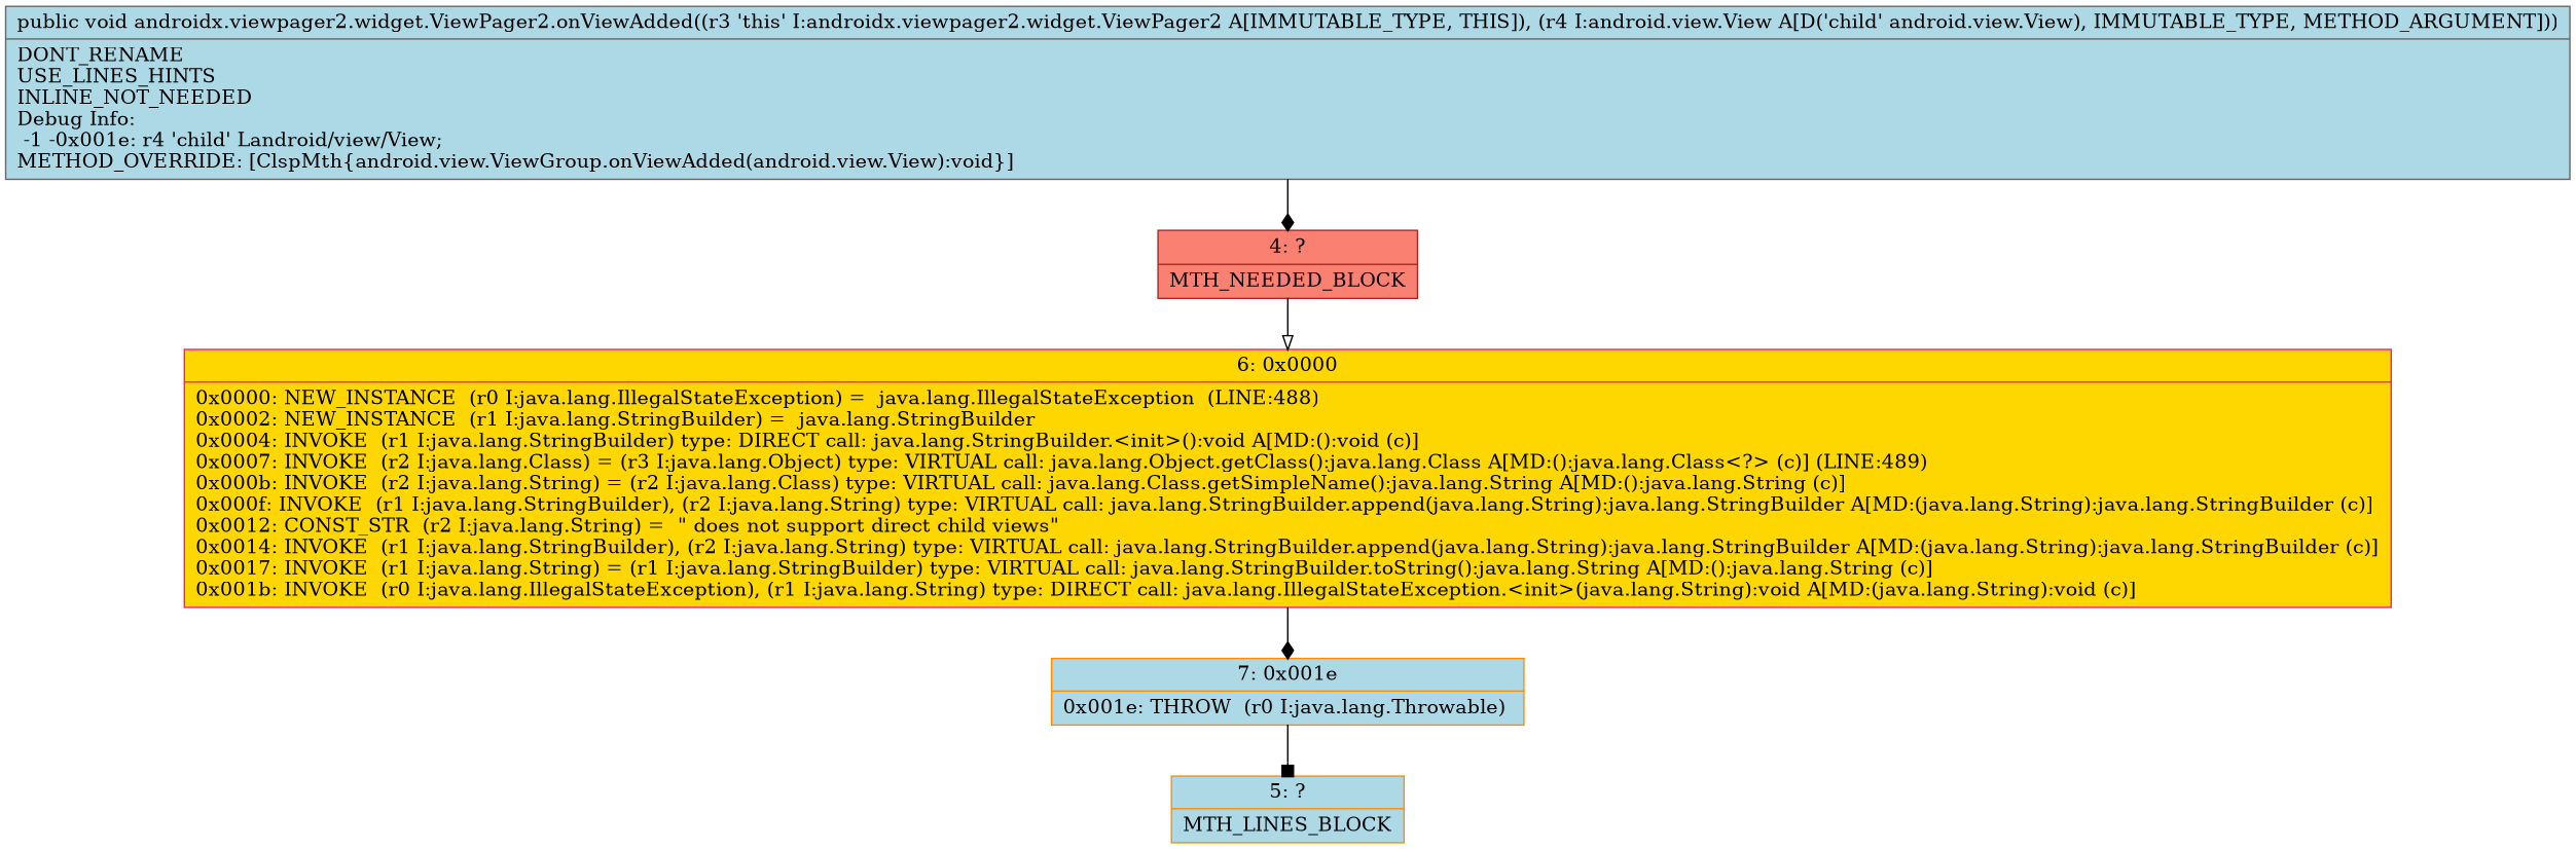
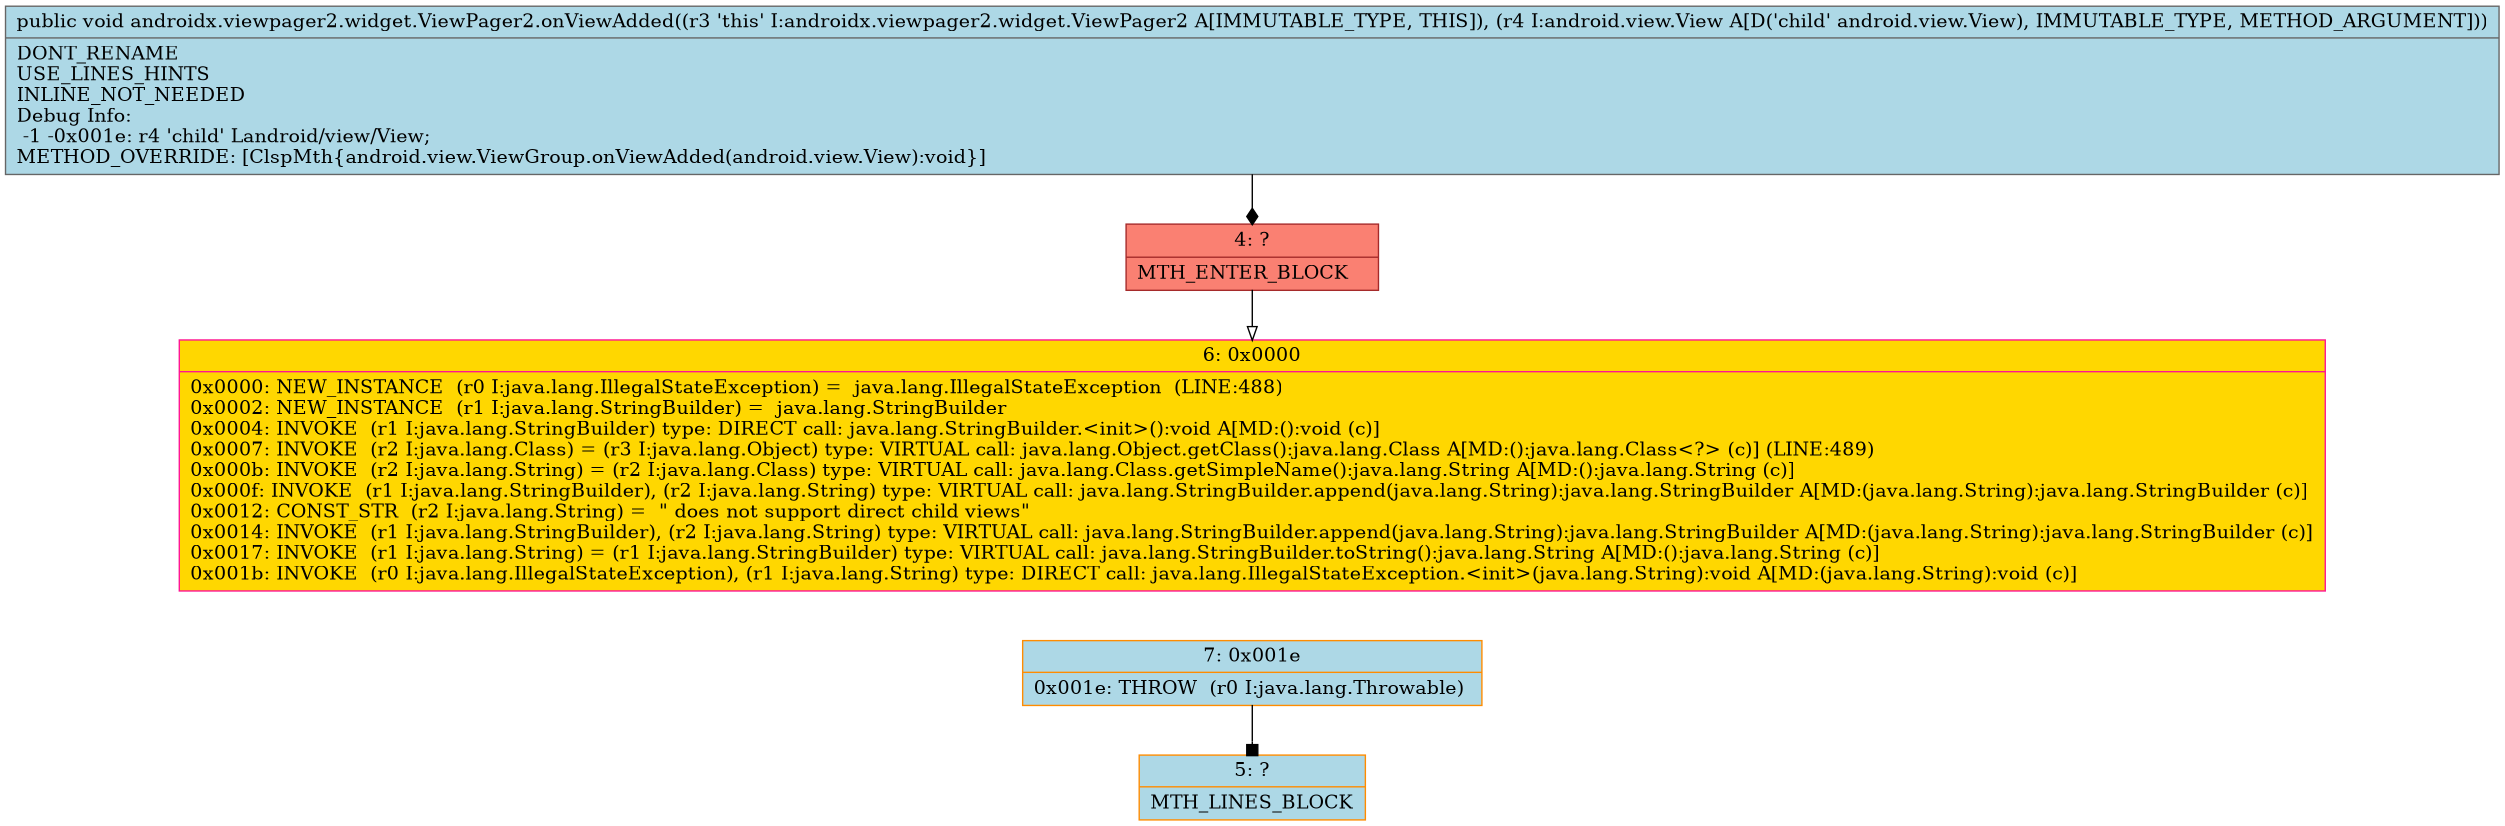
  digraph {
    node [color=darkorange fillcolor=lightblue shape=record style=filled]
    edge [arrowhead=diamond]
-   n1 [color=brown fillcolor=salmon label="{4\:\ ?|MTH_NEEDED_BLOCK\l}"]
+   n1 [color=brown fillcolor=salmon label="{4\:\ ?|MTH_ENTER_BLOCK\l}"]
    n2 [color=deeppink fillcolor=gold label="{6\:\ 0x0000|0x0000: NEW_INSTANCE  (r0 I:java.lang.IllegalStateException) =  java.lang.IllegalStateException  (LINE:488)\l0x0002: NEW_INSTANCE  (r1 I:java.lang.StringBuilder) =  java.lang.StringBuilder \l0x0004: INVOKE  (r1 I:java.lang.StringBuilder) type: DIRECT call: java.lang.StringBuilder.\<init\>():void A[MD:():void (c)]\l0x0007: INVOKE  (r2 I:java.lang.Class) = (r3 I:java.lang.Object) type: VIRTUAL call: java.lang.Object.getClass():java.lang.Class A[MD:():java.lang.Class\<?\> (c)] (LINE:489)\l0x000b: INVOKE  (r2 I:java.lang.String) = (r2 I:java.lang.Class) type: VIRTUAL call: java.lang.Class.getSimpleName():java.lang.String A[MD:():java.lang.String (c)]\l0x000f: INVOKE  (r1 I:java.lang.StringBuilder), (r2 I:java.lang.String) type: VIRTUAL call: java.lang.StringBuilder.append(java.lang.String):java.lang.StringBuilder A[MD:(java.lang.String):java.lang.StringBuilder (c)]\l0x0012: CONST_STR  (r2 I:java.lang.String) =  \" does not support direct child views\" \l0x0014: INVOKE  (r1 I:java.lang.StringBuilder), (r2 I:java.lang.String) type: VIRTUAL call: java.lang.StringBuilder.append(java.lang.String):java.lang.StringBuilder A[MD:(java.lang.String):java.lang.StringBuilder (c)]\l0x0017: INVOKE  (r1 I:java.lang.String) = (r1 I:java.lang.StringBuilder) type: VIRTUAL call: java.lang.StringBuilder.toString():java.lang.String A[MD:():java.lang.String (c)]\l0x001b: INVOKE  (r0 I:java.lang.IllegalStateException), (r1 I:java.lang.String) type: DIRECT call: java.lang.IllegalStateException.\<init\>(java.lang.String):void A[MD:(java.lang.String):void (c)]\l}"]
    n3 [label="{7\:\ 0x001e|0x001e: THROW  (r0 I:java.lang.Throwable) \l}"]
    n4 [label="{5\:\ ?|MTH_LINES_BLOCK\l}"]
    n5 [color=gray40 label="{public void androidx.viewpager2.widget.ViewPager2.onViewAdded((r3 'this' I:androidx.viewpager2.widget.ViewPager2 A[IMMUTABLE_TYPE, THIS]), (r4 I:android.view.View A[D('child' android.view.View), IMMUTABLE_TYPE, METHOD_ARGUMENT]))  | DONT_RENAME\lUSE_LINES_HINTS\lINLINE_NOT_NEEDED\lDebug Info:\l  \-1 \-0x001e: r4 'child' Landroid\/view\/View;\lMETHOD_OVERRIDE: [ClspMth\{android.view.ViewGroup.onViewAdded(android.view.View):void\}]\l}"]
    n1 -> n2 [arrowhead=onormal]
-   n2 -> n3
    n3 -> n4 [arrowhead=box]
    n5 -> n1
  }
